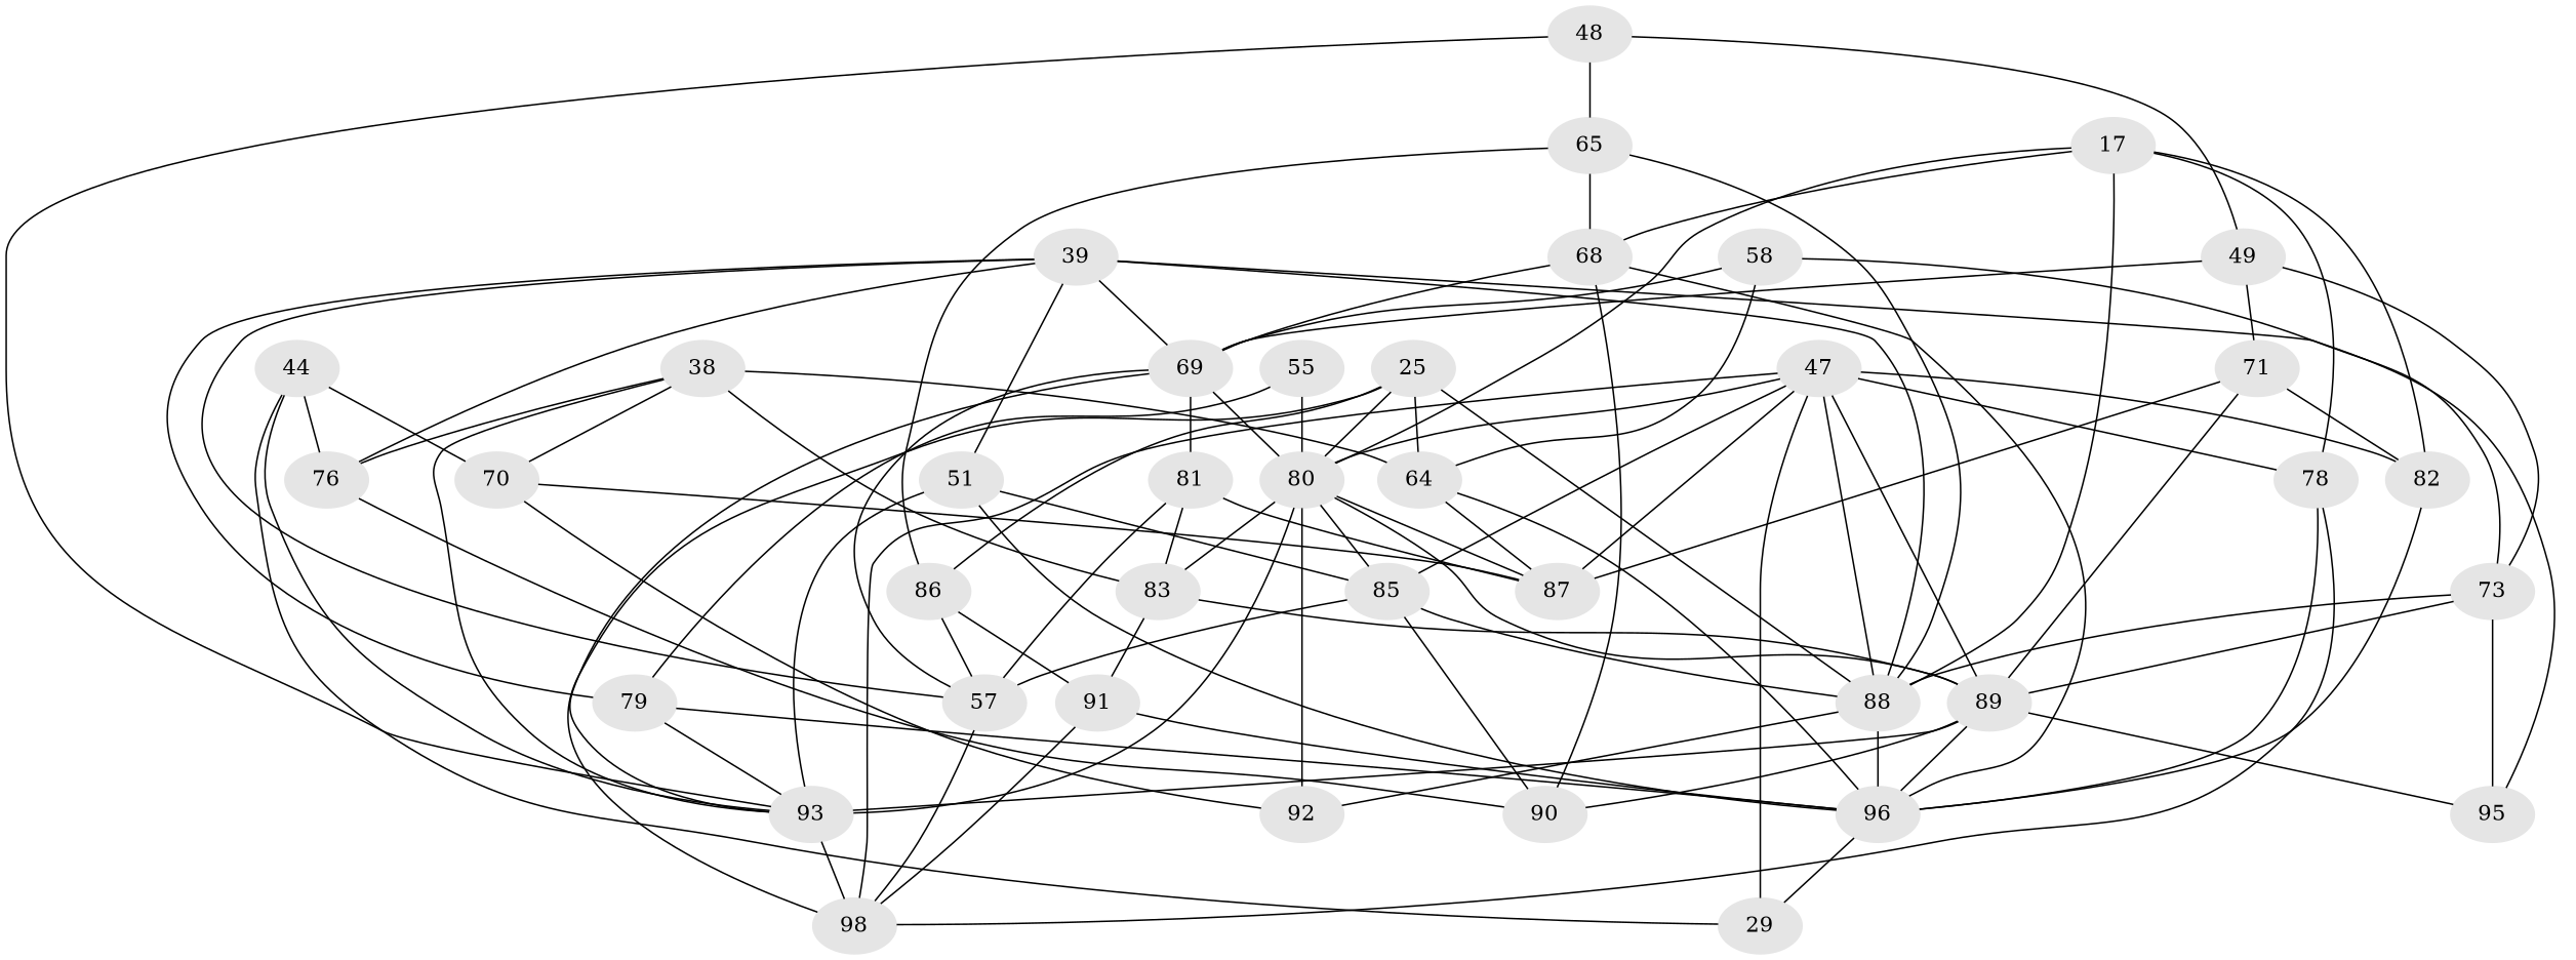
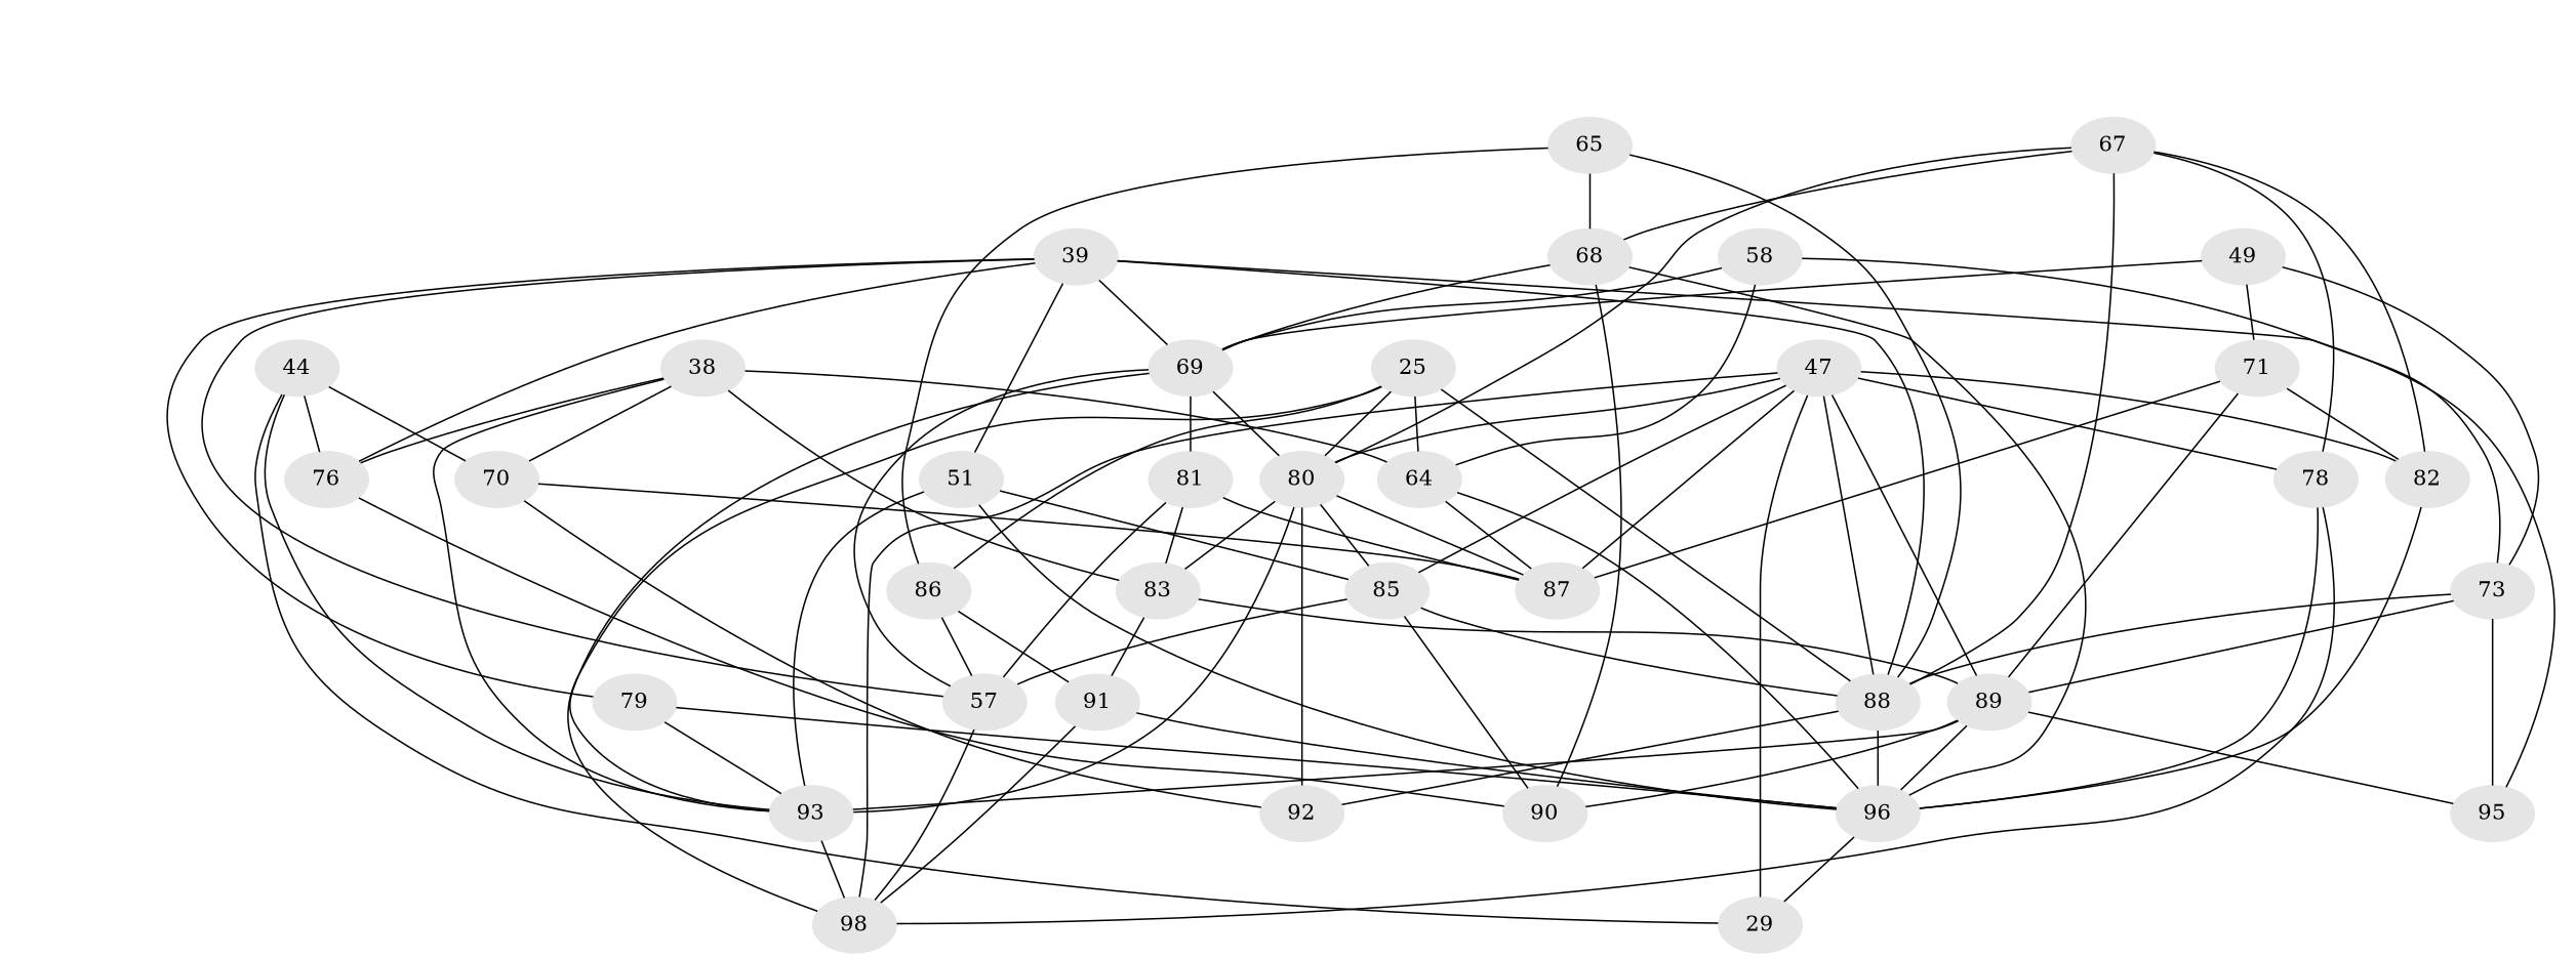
  graph {
    node [color=gray90 style=filled]
    25 [super="+20"]
    64 [super="+60"]
    80 [super="+1+12+14+74"]
    86
    88 [super="+11+63+84+53"]
    98 [super="+77+72"]
    87 [super="+30"]
    96 [super="+2+46+61+94"]
    83 [super="+56"]
    93 [super="+42+54+57+59"]
    85 [super="+62+23"]
    89 [super="+75"]
    92 [super="+45"]
    n14 [label=57 super="+3+7"]
    91
    38 [super="+34"]
    70
    76
    90
    39 [super="+27+28"]
    51
    69 [super="+32+17"]
    79
    95
    81 [super="+18"]
    44
    n27 [label=29]
    47 [super="+40+33"]
    78 [super="+36"]
    82
-   48
    49
    65
    71
    73 [super="+41"]
    68 [super="+5+26"]
-   55
    58
-   67 [super="+13" label=17]
+   67 [super="+13"]
    25 -- 64
    25 -- 80
    25 -- 86
    25 -- 88
    25 -- 98 [weight=2]
    64 -- 87
    64 -- 96
    80 -- 87 [weight=3]
    80 -- 83 [weight=2]
    80 -- 93 [weight=4]
    80 -- 85
-   80 -- 89
    80 -- 92 [weight=3]
    86 -- n14
    86 -- 91
    88 -- 96 [weight=3]
    88 -- 92 [weight=2]
    96 -- n27
    83 -- 89
    83 -- 91
    93 -- 98 [weight=2]
    85 -- 88 [weight=2]
    85 -- n14 [weight=2]
    85 -- 90
    89 -- 96 [weight=2]
    89 -- 93 [weight=2]
    89 -- 90
    89 -- 95
    n14 -- 98
    91 -- 98
    91 -- 96
    38 -- 64 [weight=2]
    38 -- 83
    38 -- 93
    38 -- 70
    38 -- 76
    70 -- 87
    70 -- 92
    76 -- 90
    39 -- 88
    39 -- n14
    39 -- 76
    39 -- 51
    39 -- 69 [weight=2]
    39 -- 79
    39 -- 95
    51 -- 96
    51 -- 93
    51 -- 85
    69 -- 80 [weight=3]
    69 -- 93
    69 -- n14
    69 -- 81 [weight=2]
    79 -- 96
    79 -- 93
    81 -- 87
    81 -- 83
    81 -- n14 [weight=2]
    44 -- 93
    44 -- 70
    44 -- 76
    44 -- n27
    47 -- 80
    47 -- 88 [weight=2]
    47 -- 98
    47 -- 87
    47 -- 85
    47 -- 89
    47 -- n27 [weight=2]
    47 -- 78 [weight=2]
    47 -- 82
    78 -- 98
    78 -- 96
    82 -- 96
-   48 -- 93
-   48 -- 49
-   48 -- 65
    49 -- 69
    49 -- 71
    49 -- 73
    65 -- 86
    65 -- 88
    65 -- 68
    71 -- 87
    71 -- 89
    71 -- 82
    73 -- 88 [weight=2]
    73 -- 89 [weight=2]
    73 -- 95 [weight=2]
    68 -- 96 [weight=2]
    68 -- 90
    68 -- 69 [weight=2]
-   55 -- 80 [weight=2]
-   55 -- 79
    58 -- 64
    58 -- 69 [weight=2]
    58 -- 73
    67 -- 80
    67 -- 88 [weight=2]
    67 -- 78 [weight=2]
    67 -- 82
    67 -- 68
  }
